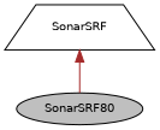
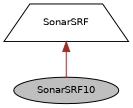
  digraph {
    node [color=black fontname=Helvetica fontsize=10 style=filled]
-   n1 [fillcolor=grey75 fontcolor=black height=0.2 label=SonarSRF80 shape=ellipse width=0.4]
+   n1 [fillcolor=grey75 fontcolor=black height=0.2 label=SonarSRF10 shape=ellipse width=0.4]
    n2 [fillcolor=white height=0.2 label=SonarSRF shape=trapezium width=0.4]
    n2 -> n1 [color=brown dir=back fontname=Helvetica fontsize=10 labelfontname=Helvetica labelfontsize=10 style=solid]
  }
